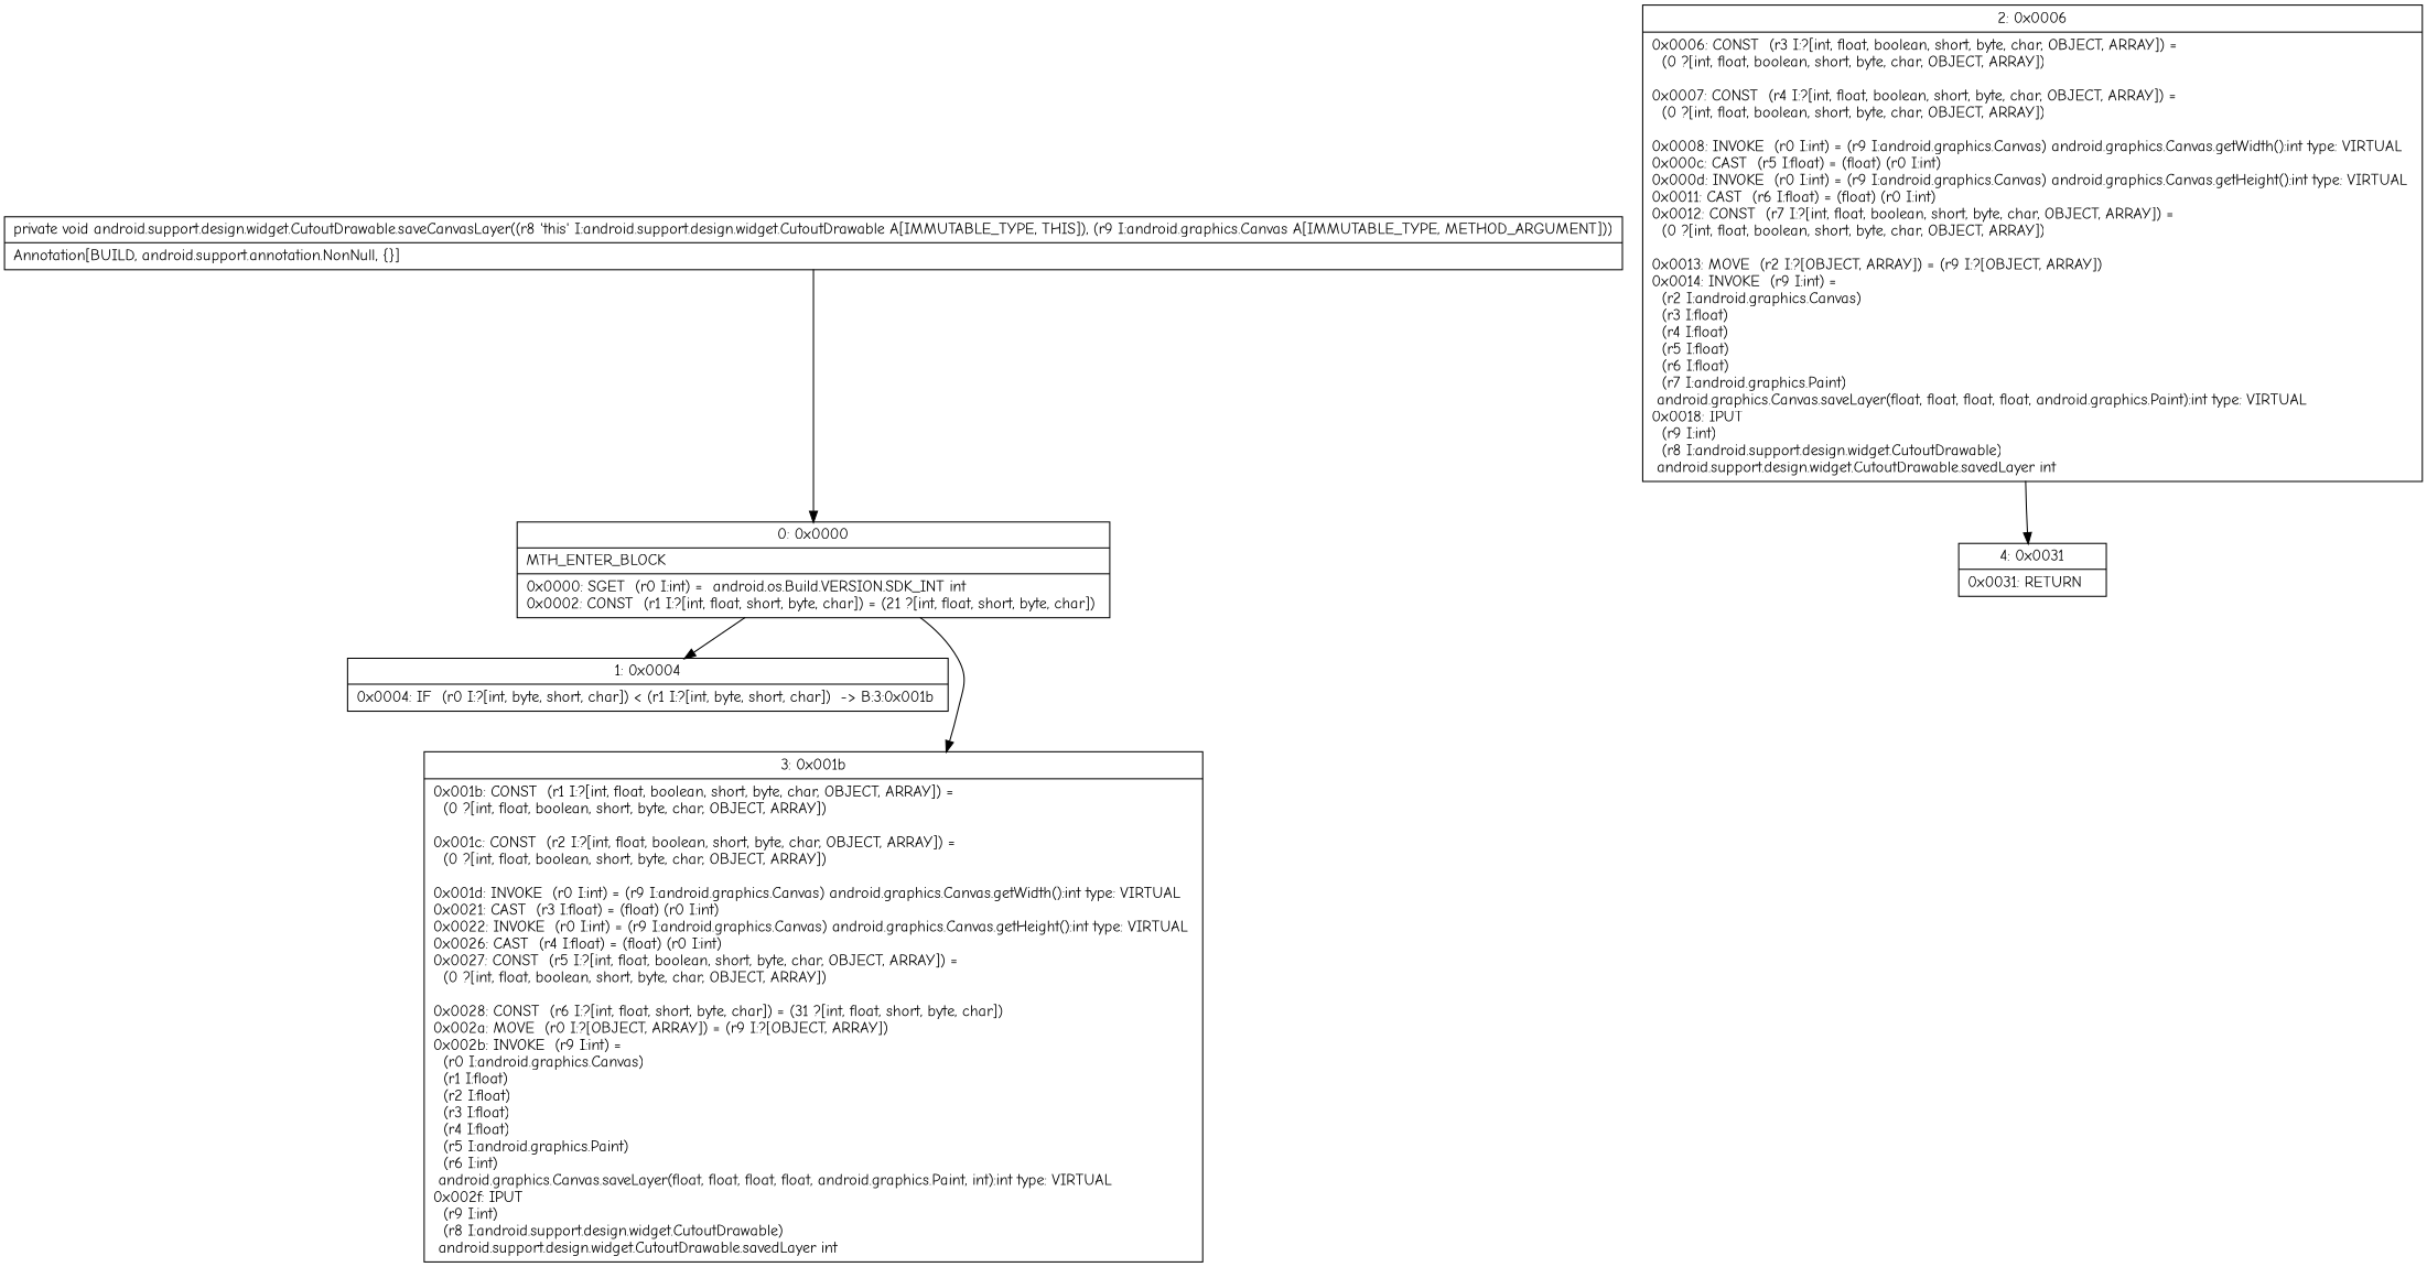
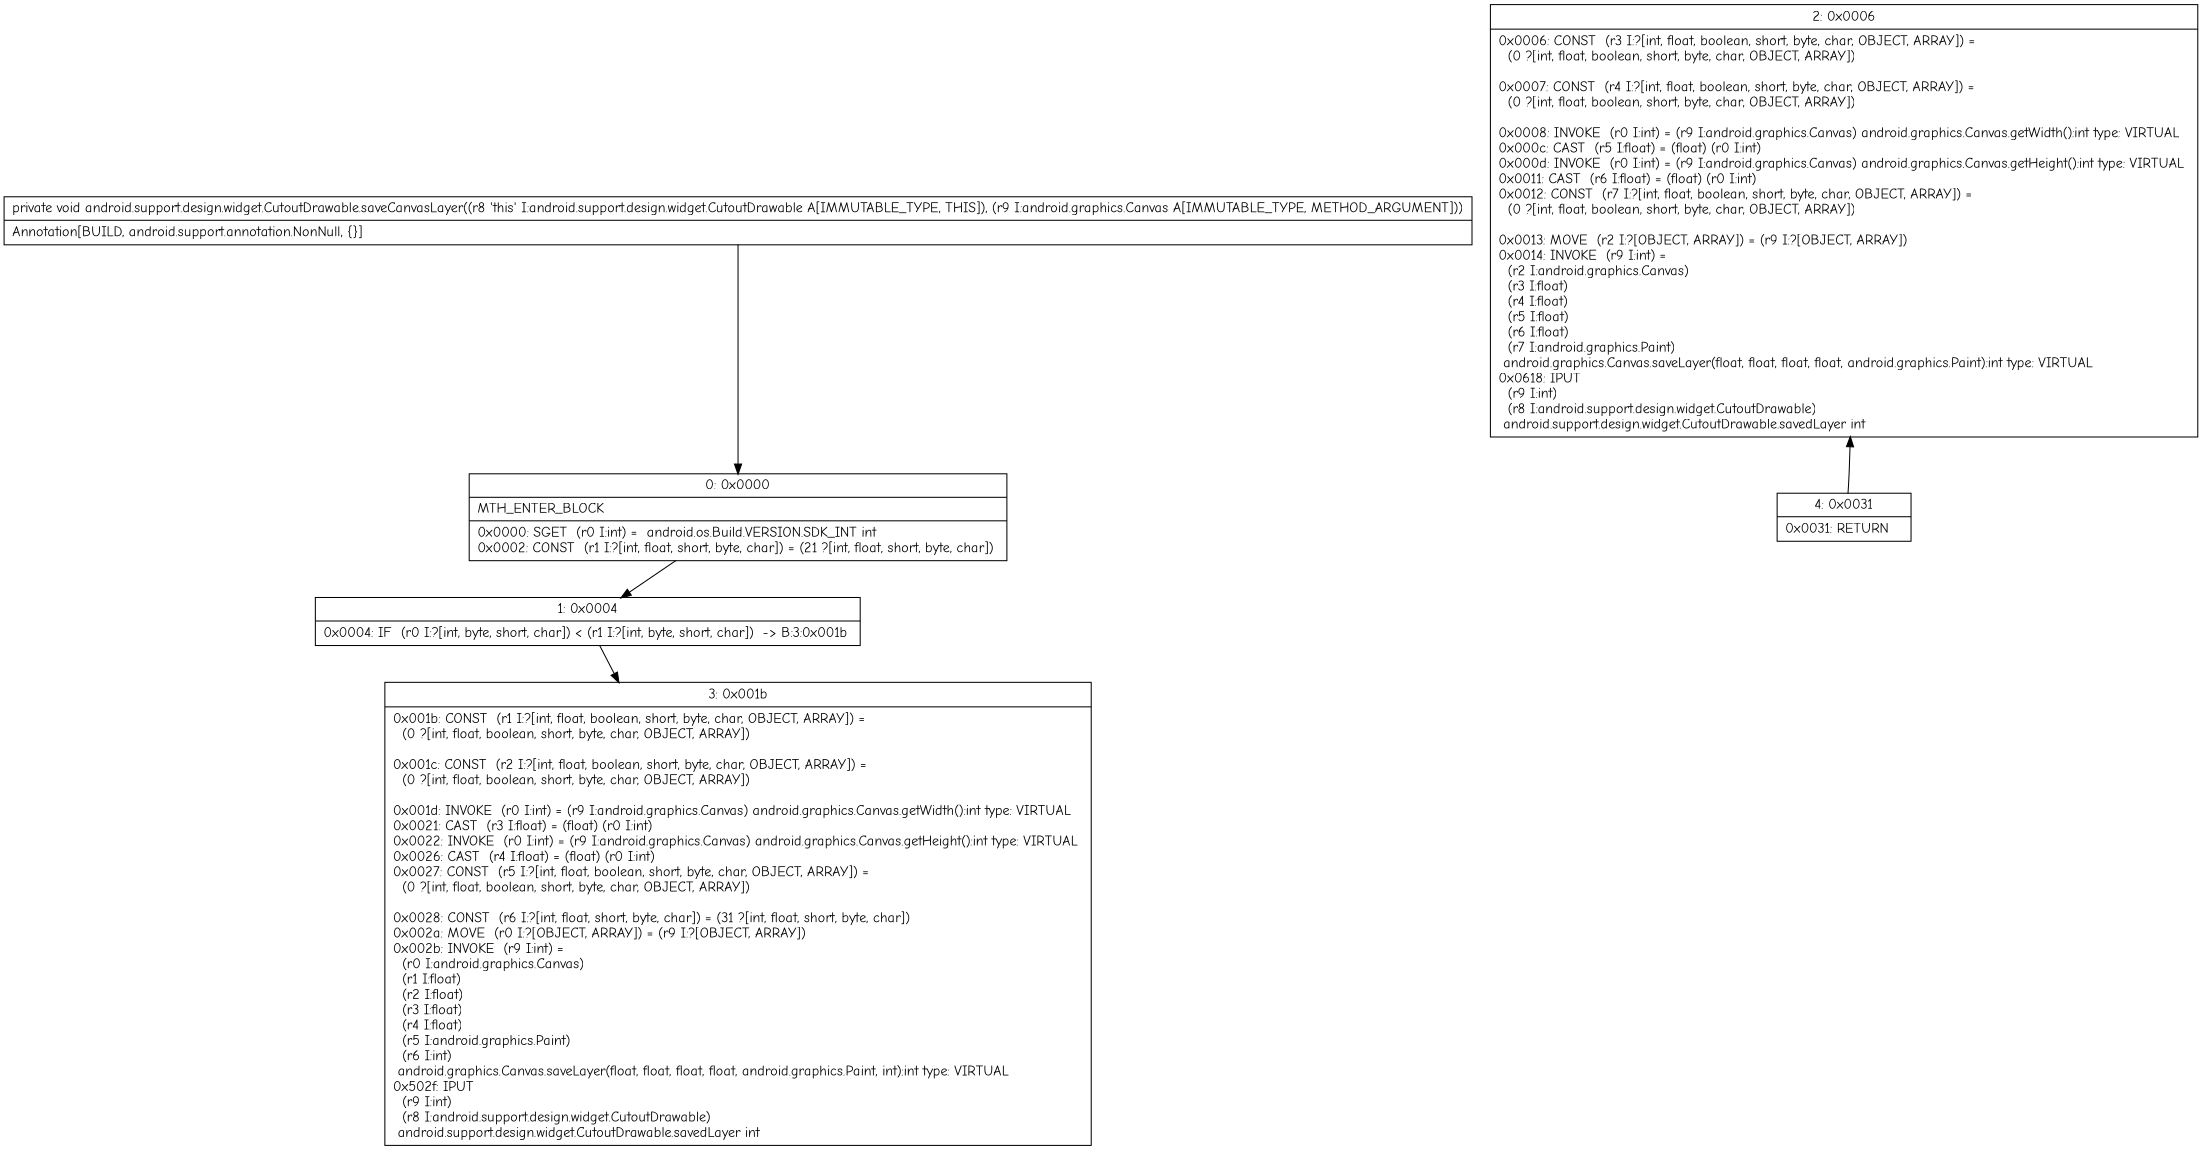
  digraph {
    fontname="Comic Neue"
    node [fontname="Comic Neue" shape=record]
    edge [fontname="Comic Neue"]
    n1 [label="{0\:\ 0x0000|MTH_ENTER_BLOCK\l|0x0000: SGET  (r0 I:int) =  android.os.Build.VERSION.SDK_INT int \l0x0002: CONST  (r1 I:?[int, float, short, byte, char]) = (21 ?[int, float, short, byte, char]) \l}"]
    n2 [label="{1\:\ 0x0004|0x0004: IF  (r0 I:?[int, byte, short, char]) \< (r1 I:?[int, byte, short, char])  \-\> B:3:0x001b \l}"]
-   n3 [label="{3\:\ 0x001b|0x001b: CONST  (r1 I:?[int, float, boolean, short, byte, char, OBJECT, ARRAY]) = \l  (0 ?[int, float, boolean, short, byte, char, OBJECT, ARRAY])\l \l0x001c: CONST  (r2 I:?[int, float, boolean, short, byte, char, OBJECT, ARRAY]) = \l  (0 ?[int, float, boolean, short, byte, char, OBJECT, ARRAY])\l \l0x001d: INVOKE  (r0 I:int) = (r9 I:android.graphics.Canvas) android.graphics.Canvas.getWidth():int type: VIRTUAL \l0x0021: CAST  (r3 I:float) = (float) (r0 I:int) \l0x0022: INVOKE  (r0 I:int) = (r9 I:android.graphics.Canvas) android.graphics.Canvas.getHeight():int type: VIRTUAL \l0x0026: CAST  (r4 I:float) = (float) (r0 I:int) \l0x0027: CONST  (r5 I:?[int, float, boolean, short, byte, char, OBJECT, ARRAY]) = \l  (0 ?[int, float, boolean, short, byte, char, OBJECT, ARRAY])\l \l0x0028: CONST  (r6 I:?[int, float, short, byte, char]) = (31 ?[int, float, short, byte, char]) \l0x002a: MOVE  (r0 I:?[OBJECT, ARRAY]) = (r9 I:?[OBJECT, ARRAY]) \l0x002b: INVOKE  (r9 I:int) = \l  (r0 I:android.graphics.Canvas)\l  (r1 I:float)\l  (r2 I:float)\l  (r3 I:float)\l  (r4 I:float)\l  (r5 I:android.graphics.Paint)\l  (r6 I:int)\l android.graphics.Canvas.saveLayer(float, float, float, float, android.graphics.Paint, int):int type: VIRTUAL \l0x002f: IPUT  \l  (r9 I:int)\l  (r8 I:android.support.design.widget.CutoutDrawable)\l android.support.design.widget.CutoutDrawable.savedLayer int \l}"]
-   n4 [label="{2\:\ 0x0006|0x0006: CONST  (r3 I:?[int, float, boolean, short, byte, char, OBJECT, ARRAY]) = \l  (0 ?[int, float, boolean, short, byte, char, OBJECT, ARRAY])\l \l0x0007: CONST  (r4 I:?[int, float, boolean, short, byte, char, OBJECT, ARRAY]) = \l  (0 ?[int, float, boolean, short, byte, char, OBJECT, ARRAY])\l \l0x0008: INVOKE  (r0 I:int) = (r9 I:android.graphics.Canvas) android.graphics.Canvas.getWidth():int type: VIRTUAL \l0x000c: CAST  (r5 I:float) = (float) (r0 I:int) \l0x000d: INVOKE  (r0 I:int) = (r9 I:android.graphics.Canvas) android.graphics.Canvas.getHeight():int type: VIRTUAL \l0x0011: CAST  (r6 I:float) = (float) (r0 I:int) \l0x0012: CONST  (r7 I:?[int, float, boolean, short, byte, char, OBJECT, ARRAY]) = \l  (0 ?[int, float, boolean, short, byte, char, OBJECT, ARRAY])\l \l0x0013: MOVE  (r2 I:?[OBJECT, ARRAY]) = (r9 I:?[OBJECT, ARRAY]) \l0x0014: INVOKE  (r9 I:int) = \l  (r2 I:android.graphics.Canvas)\l  (r3 I:float)\l  (r4 I:float)\l  (r5 I:float)\l  (r6 I:float)\l  (r7 I:android.graphics.Paint)\l android.graphics.Canvas.saveLayer(float, float, float, float, android.graphics.Paint):int type: VIRTUAL \l0x0018: IPUT  \l  (r9 I:int)\l  (r8 I:android.support.design.widget.CutoutDrawable)\l android.support.design.widget.CutoutDrawable.savedLayer int \l}"]
+   n3 [label="{3\:\ 0x001b|0x001b: CONST  (r1 I:?[int, float, boolean, short, byte, char, OBJECT, ARRAY]) = \l  (0 ?[int, float, boolean, short, byte, char, OBJECT, ARRAY])\l \l0x001c: CONST  (r2 I:?[int, float, boolean, short, byte, char, OBJECT, ARRAY]) = \l  (0 ?[int, float, boolean, short, byte, char, OBJECT, ARRAY])\l \l0x001d: INVOKE  (r0 I:int) = (r9 I:android.graphics.Canvas) android.graphics.Canvas.getWidth():int type: VIRTUAL \l0x0021: CAST  (r3 I:float) = (float) (r0 I:int) \l0x0022: INVOKE  (r0 I:int) = (r9 I:android.graphics.Canvas) android.graphics.Canvas.getHeight():int type: VIRTUAL \l0x0026: CAST  (r4 I:float) = (float) (r0 I:int) \l0x0027: CONST  (r5 I:?[int, float, boolean, short, byte, char, OBJECT, ARRAY]) = \l  (0 ?[int, float, boolean, short, byte, char, OBJECT, ARRAY])\l \l0x0028: CONST  (r6 I:?[int, float, short, byte, char]) = (31 ?[int, float, short, byte, char]) \l0x002a: MOVE  (r0 I:?[OBJECT, ARRAY]) = (r9 I:?[OBJECT, ARRAY]) \l0x002b: INVOKE  (r9 I:int) = \l  (r0 I:android.graphics.Canvas)\l  (r1 I:float)\l  (r2 I:float)\l  (r3 I:float)\l  (r4 I:float)\l  (r5 I:android.graphics.Paint)\l  (r6 I:int)\l android.graphics.Canvas.saveLayer(float, float, float, float, android.graphics.Paint, int):int type: VIRTUAL \l0x502f: IPUT  \l  (r9 I:int)\l  (r8 I:android.support.design.widget.CutoutDrawable)\l android.support.design.widget.CutoutDrawable.savedLayer int \l}"]
+   n4 [label="{2\:\ 0x0006|0x0006: CONST  (r3 I:?[int, float, boolean, short, byte, char, OBJECT, ARRAY]) = \l  (0 ?[int, float, boolean, short, byte, char, OBJECT, ARRAY])\l \l0x0007: CONST  (r4 I:?[int, float, boolean, short, byte, char, OBJECT, ARRAY]) = \l  (0 ?[int, float, boolean, short, byte, char, OBJECT, ARRAY])\l \l0x0008: INVOKE  (r0 I:int) = (r9 I:android.graphics.Canvas) android.graphics.Canvas.getWidth():int type: VIRTUAL \l0x000c: CAST  (r5 I:float) = (float) (r0 I:int) \l0x000d: INVOKE  (r0 I:int) = (r9 I:android.graphics.Canvas) android.graphics.Canvas.getHeight():int type: VIRTUAL \l0x0011: CAST  (r6 I:float) = (float) (r0 I:int) \l0x0012: CONST  (r7 I:?[int, float, boolean, short, byte, char, OBJECT, ARRAY]) = \l  (0 ?[int, float, boolean, short, byte, char, OBJECT, ARRAY])\l \l0x0013: MOVE  (r2 I:?[OBJECT, ARRAY]) = (r9 I:?[OBJECT, ARRAY]) \l0x0014: INVOKE  (r9 I:int) = \l  (r2 I:android.graphics.Canvas)\l  (r3 I:float)\l  (r4 I:float)\l  (r5 I:float)\l  (r6 I:float)\l  (r7 I:android.graphics.Paint)\l android.graphics.Canvas.saveLayer(float, float, float, float, android.graphics.Paint):int type: VIRTUAL \l0x0618: IPUT  \l  (r9 I:int)\l  (r8 I:android.support.design.widget.CutoutDrawable)\l android.support.design.widget.CutoutDrawable.savedLayer int \l}"]
    n5 [label="{4\:\ 0x0031|0x0031: RETURN   \l}"]
    n6 [label="{private void android.support.design.widget.CutoutDrawable.saveCanvasLayer((r8 'this' I:android.support.design.widget.CutoutDrawable A[IMMUTABLE_TYPE, THIS]), (r9 I:android.graphics.Canvas A[IMMUTABLE_TYPE, METHOD_ARGUMENT]))  | Annotation[BUILD, android.support.annotation.NonNull, \{\}]\l}"]
    n1 -> n2
-   n1 -> n3
-   n4 -> n5
+   n2 -> n3
+   n5 -> n4
    n6 -> n1
  }
